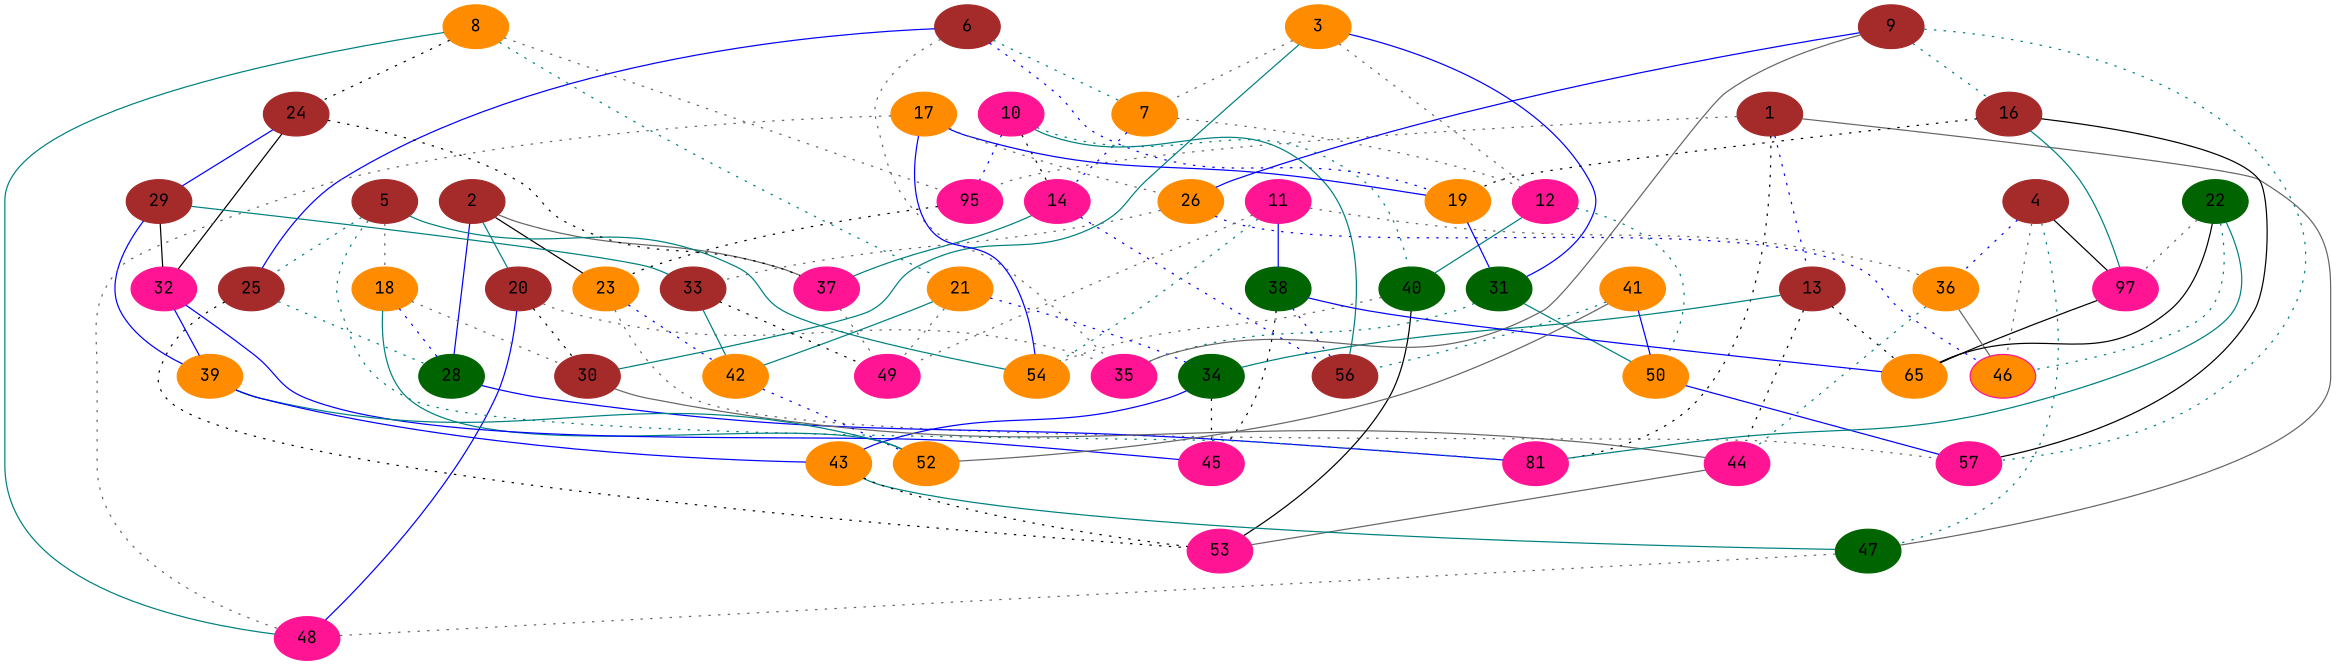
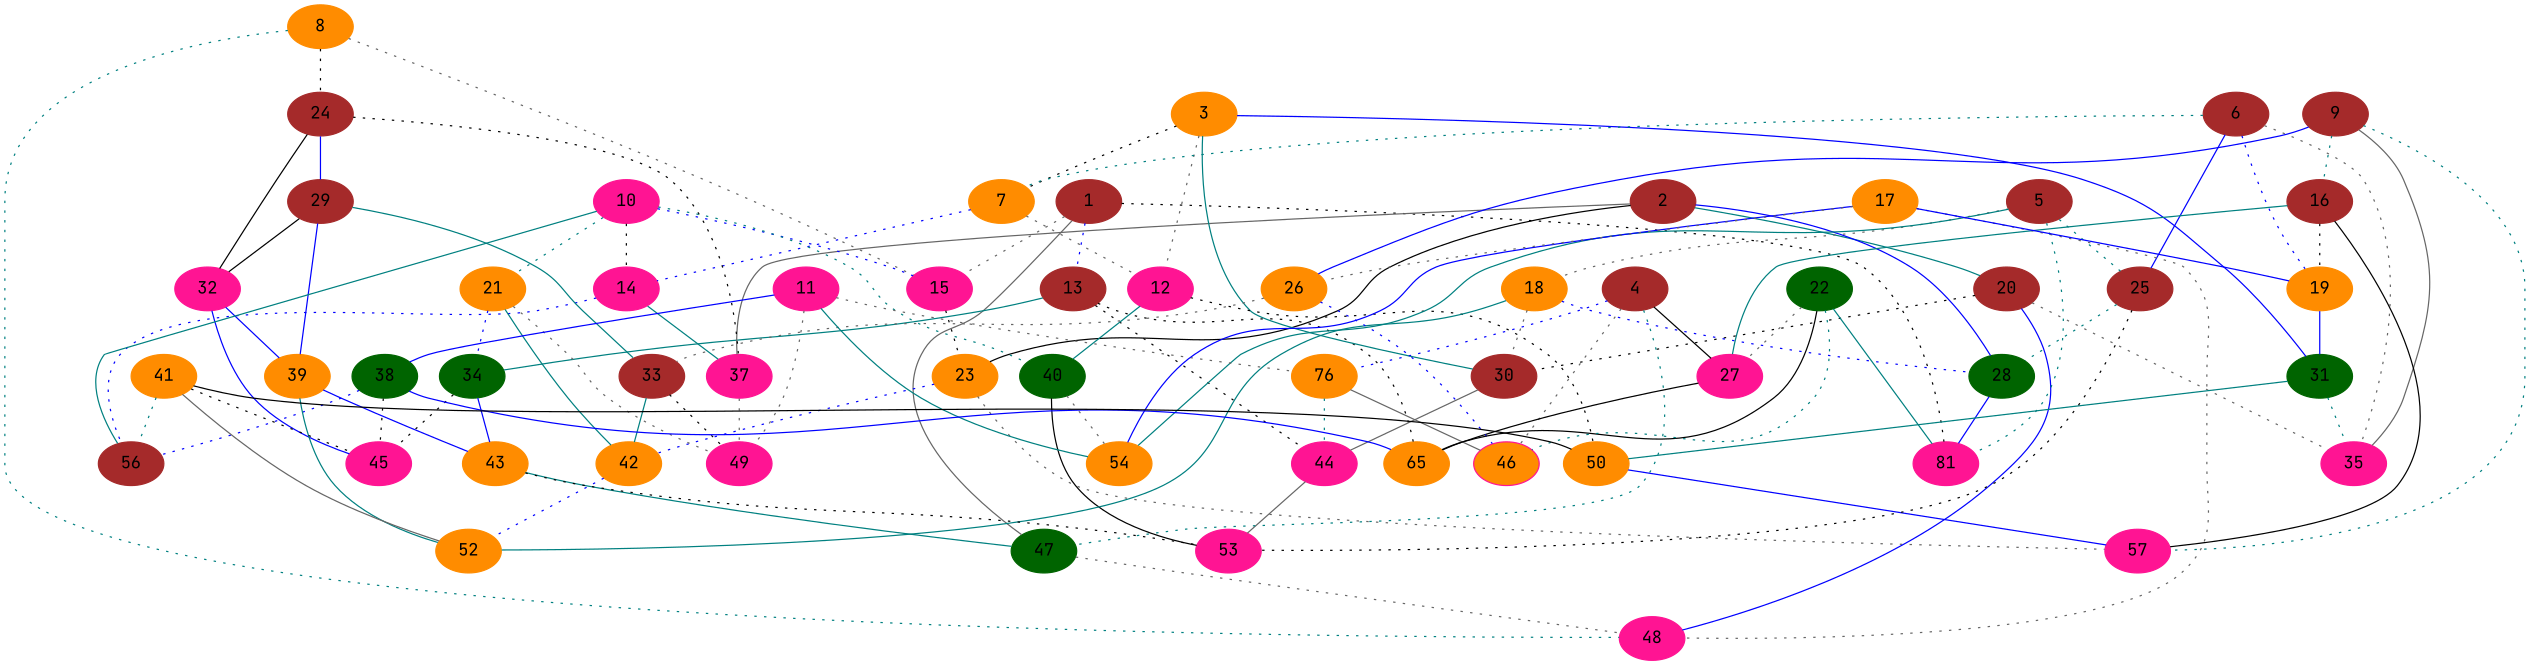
  graph {
    fontname="JetBrains Mono"
    node [color=darkorange fontname="JetBrains Mono" style=filled]
    edge [color=teal fontname="JetBrains Mono" style=dotted]
    1 [color=brown]
    13 [color=brown]
-   15 [color=deeppink label=95]
+   15 [color=deeppink]
    47 [color=darkgreen]
    n5 [color=deeppink label=81]
    34 [color=darkgreen]
    44 [color=deeppink]
    n8 [label=65]
    23
    48 [color=deeppink]
    2 [color=brown]
    20 [color=brown]
    28 [color=darkgreen]
    37 [color=deeppink]
    30 [color=brown]
    35 [color=deeppink]
    57 [color=deeppink]
    42
    49 [color=deeppink]
    3
    7
    12 [color=deeppink]
    31 [color=darkgreen]
    14 [color=deeppink]
    40 [color=darkgreen]
    50
    4 [color=brown]
-   27 [color=deeppink label=97]
-   36
+   27 [color=deeppink]
+   36 [label=76]
    46 [color=deeppink fillcolor=darkorange]
    5 [color=brown]
    18
    25 [color=brown]
    54
    52
    53 [color=deeppink]
    6 [color=brown]
    19
    56 [color=brown]
    8
    21
    24 [color=brown]
    29 [color=brown]
    32 [color=deeppink]
    9 [color=brown]
    16 [color=brown]
    26
    33 [color=brown]
    10 [color=deeppink]
    11 [color=deeppink]
    38 [color=darkgreen]
    45 [color=deeppink]
    43
    17
    22 [color=darkgreen]
    39
    41
    1 -- 13 [color=blue]
    1 -- 15 [color=gray40]
    1 -- 47 [color=gray40 style=solid]
    1 -- n5 [color=black]
    13 -- 34 [style=solid]
    13 -- 44 [color=black]
    13 -- n8 [color=black]
    15 -- 23 [color=black]
    47 -- 48 [color=gray40]
    34 -- 45 [color=black]
    34 -- 43 [color=blue style=solid]
    44 -- 53 [color=gray40 style=solid]
    23 -- 57 [color=gray40]
    23 -- 42 [color=blue]
    2 -- 23 [color=black style=solid]
    2 -- 20 [style=solid]
    2 -- 28 [color=blue style=solid]
    2 -- 37 [color=gray40 style=solid]
    20 -- 48 [color=blue style=solid]
    20 -- 30 [color=black]
    20 -- 35 [color=gray40]
    28 -- n5 [color=blue style=solid]
    37 -- 49 [color=gray40]
    30 -- 44 [color=gray40 style=solid]
    42 -- 52 [color=blue]
    3 -- 30 [style=solid]
-   3 -- 7 [color=gray40]
+   3 -- 7 [color=black]
    3 -- 12 [color=gray40]
    3 -- 31 [color=blue style=solid]
    7 -- 12 [color=gray40]
    7 -- 14 [color=blue]
    12 -- 40 [style=solid]
-   12 -- 50
+   12 -- 50 [color=black]
    31 -- 35
    31 -- 50 [style=solid]
    14 -- 37 [style=solid]
    14 -- 56 [color=blue]
    40 -- 54 [color=gray40]
    40 -- 53 [color=black style=solid]
    50 -- 57 [color=blue style=solid]
    4 -- 47
    4 -- 27 [color=black style=solid]
    4 -- 36 [color=blue]
    4 -- 46 [color=gray40]
    27 -- n8 [color=black style=solid]
    36 -- 44
    36 -- 46 [color=gray40 style=solid]
    5 -- n5
    5 -- 18 [color=gray40]
    5 -- 25
    5 -- 54 [style=solid]
    18 -- 28 [color=blue]
    18 -- 30 [color=gray40]
    18 -- 52 [style=solid]
    25 -- 28
    25 -- 53 [color=black]
    6 -- 35 [color=gray40]
    6 -- 7
    6 -- 25 [color=blue style=solid]
    6 -- 19 [color=blue]
    19 -- 31 [color=blue style=solid]
    8 -- 15 [color=gray40]
-   8 -- 48 [style=solid]
-   8 -- 21
+   8 -- 48
+   10 -- 21
    8 -- 24 [color=black]
    21 -- 34 [color=blue]
    21 -- 42 [style=solid]
    21 -- 49 [color=gray40]
    24 -- 37 [color=black]
    24 -- 29 [color=blue style=solid]
    24 -- 32 [color=black style=solid]
    29 -- 32 [color=black style=solid]
    29 -- 33 [style=solid]
    29 -- 39 [color=blue style=solid]
    32 -- 45 [color=blue style=solid]
    32 -- 39 [color=blue style=solid]
    9 -- 35 [color=gray40 style=solid]
    9 -- 57
    9 -- 16
    9 -- 26 [color=blue style=solid]
    16 -- 57 [color=black style=solid]
    16 -- 27 [style=solid]
    16 -- 19 [color=black]
    26 -- 46 [color=blue]
    26 -- 33 [color=gray40]
    33 -- 42 [style=solid]
    33 -- 49 [color=black]
    10 -- 15 [color=blue]
    10 -- 14 [color=black]
    10 -- 40
    10 -- 56 [style=solid]
    11 -- 49 [color=gray40]
    11 -- 36 [color=gray40]
-   11 -- 54
+   11 -- 54 [style=solid]
    11 -- 38 [color=blue style=solid]
    38 -- n8 [color=blue style=solid]
    38 -- 56 [color=blue]
    38 -- 45 [color=black]
    43 -- 47 [style=solid]
    43 -- 53 [color=black]
    17 -- 48 [color=gray40]
    17 -- 54 [color=blue style=solid]
    17 -- 19 [color=blue style=solid]
    17 -- 26 [color=gray40]
    22 -- n5 [style=solid]
    22 -- n8 [color=black style=solid]
    22 -- 27 [color=gray40]
    22 -- 46
    39 -- 52 [style=solid]
    39 -- 43 [color=blue style=solid]
-   41 -- 50 [color=blue style=solid]
+   41 -- 50 [color=black style=solid]
    41 -- 52 [color=gray40 style=solid]
    41 -- 56
+   41 -- 45 [color=black]
  }
